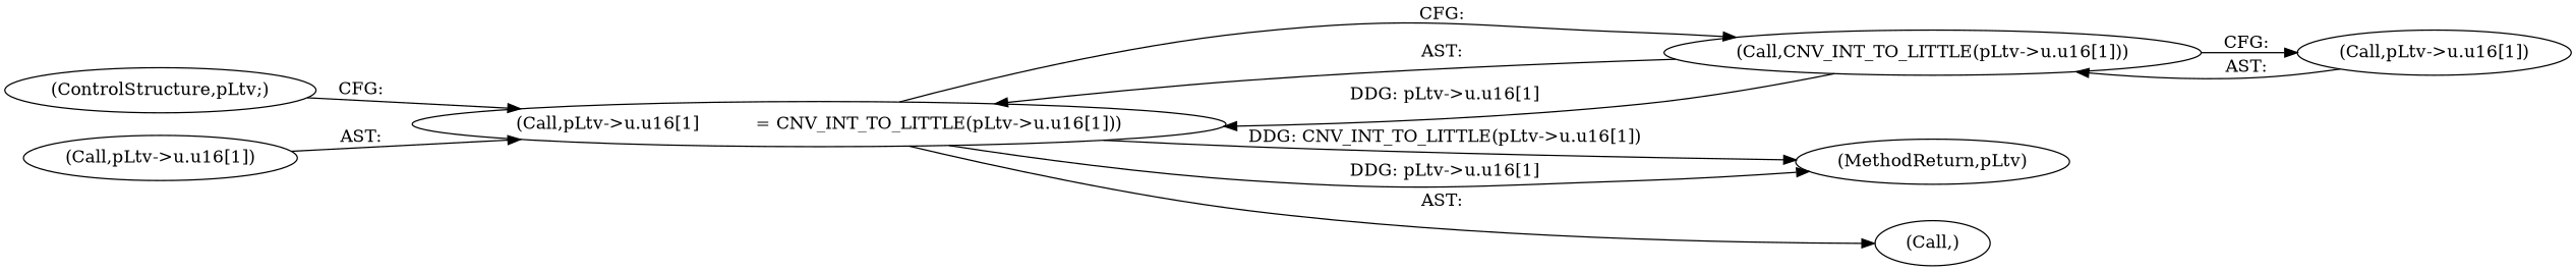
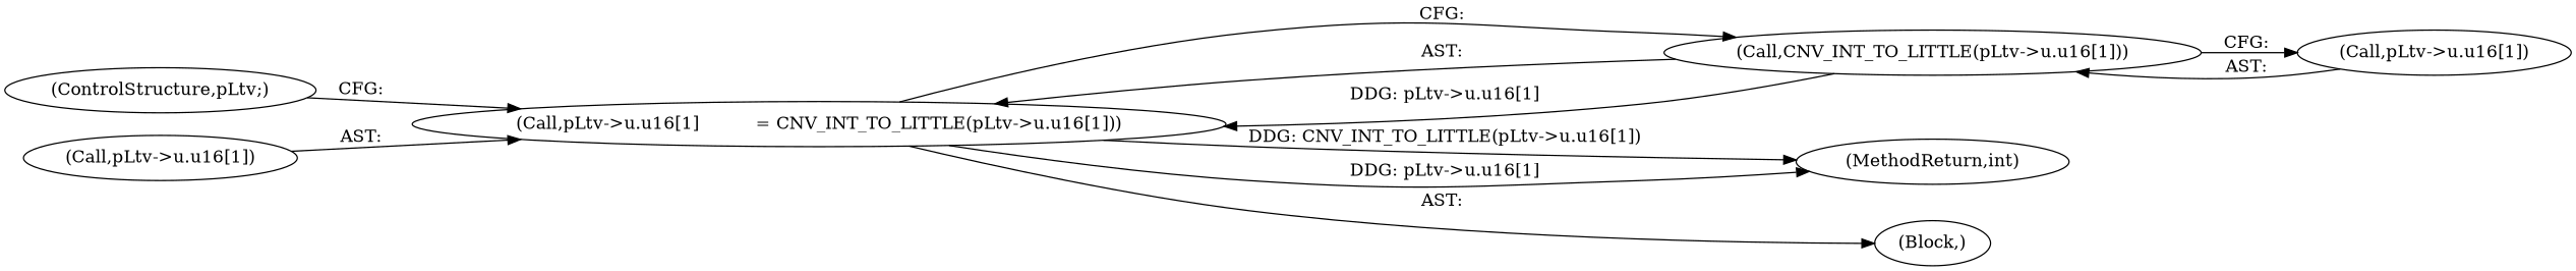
  digraph {
    rankdir=LR
    n1 [label="(Call,pLtv->u.u16[1]          = CNV_INT_TO_LITTLE(pLtv->u.u16[1]))"]
    n2 [label="(Call,CNV_INT_TO_LITTLE(pLtv->u.u16[1]))"]
-   n3 [label="(MethodReturn,pLtv)"]
-   n4 [label="(Call,)"]
+   n3 [label="(MethodReturn,int)"]
+   n4 [label="(Block,)"]
    n5 [label="(Call,pLtv->u.u16[1])"]
    n6 [label="(ControlStructure,pLtv;)"]
    n7 [label="(Call,pLtv->u.u16[1])"]
    n1 -> n2 [label="CFG: "]
    n1 -> n3 [label="DDG: CNV_INT_TO_LITTLE(pLtv->u.u16[1])"]
    n1 -> n3 [label="DDG: pLtv->u.u16[1]"]
    n1 -> n4 [label="AST: "]
    n2 -> n1 [label="AST: "]
    n2 -> n1 [label="DDG: pLtv->u.u16[1]"]
    n2 -> n5 [label="CFG: "]
    n5 -> n2 [label="AST: "]
    n6 -> n1 [label="CFG: "]
    n7 -> n1 [label="AST: "]
  }
